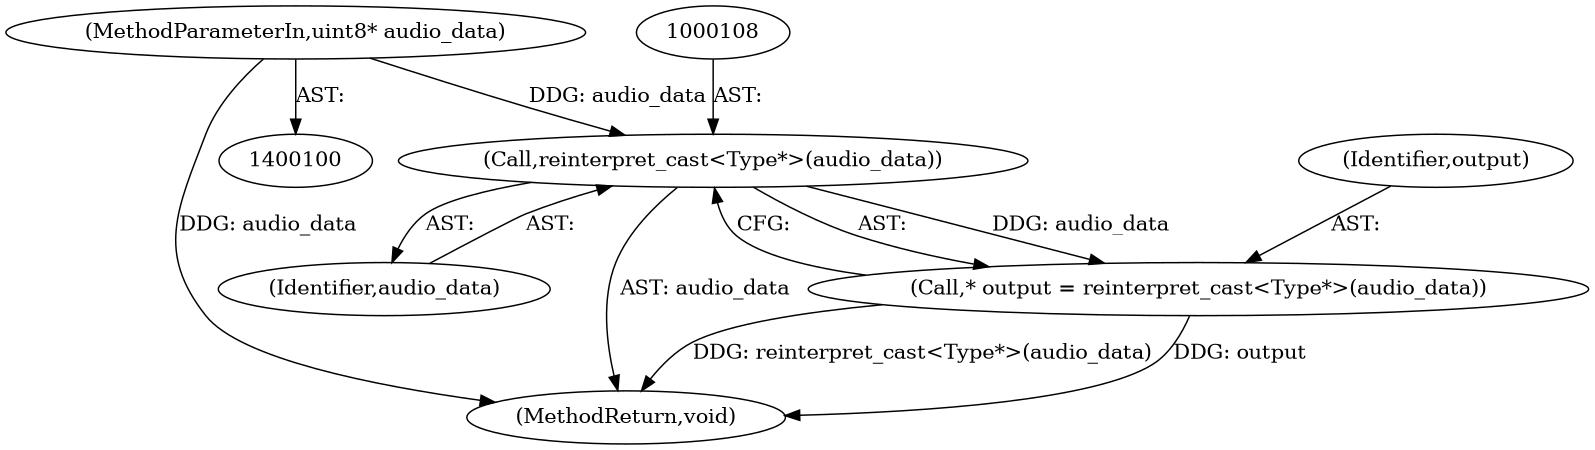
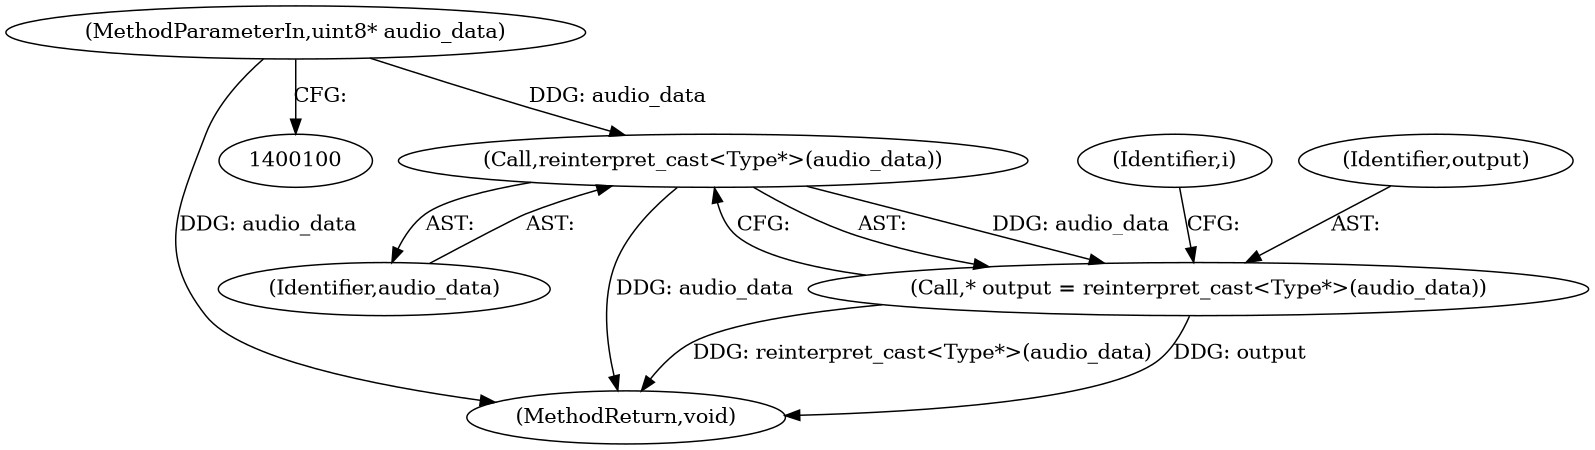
  digraph {
    n1 [label="(MethodParameterIn,uint8* audio_data)"]
    n2 [label="(Call,reinterpret_cast<Type*>(audio_data))"]
    n3 [label="(MethodReturn,void)"]
    n4 [label=1400100]
    n5 [label="(Call,* output = reinterpret_cast<Type*>(audio_data))"]
    n6 [label="(Identifier,audio_data)"]
+   n7 [label="(Identifier,i)"]
    n8 [label="(Identifier,output)"]
-   1000108
    n1 -> n2 [label="DDG: audio_data"]
    n1 -> n3 [label="DDG: audio_data"]
-   n1 -> n4 [label="AST: "]
-   n2 -> n3 [label="AST: audio_data"]
+   n1 -> n4 [label="CFG: "]
+   n2 -> n3 [label="DDG: audio_data"]
    n2 -> n5 [label="AST: "]
    n2 -> n5 [label="DDG: audio_data"]
    n2 -> n6 [label="AST: "]
    n5 -> n2 [label="CFG: "]
    n5 -> n3 [label="DDG: reinterpret_cast<Type*>(audio_data)"]
    n5 -> n3 [label="DDG: output"]
    n6 -> n2 [label="AST: "]
+   n7 -> n5 [label="CFG: "]
    n8 -> n5 [label="AST: "]
-   1000108 -> n2 [label="AST: "]
  }
